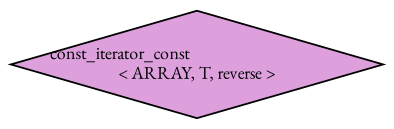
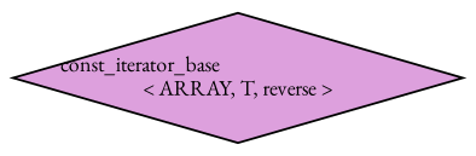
  digraph {
    rankdir=LR
    fontname="EB Garamond"
-   n1 [color=black fillcolor=plum fontname="EB Garamond" fontsize=10 height=0.2 label="const_iterator_const\l\< ARRAY, T, reverse \>" shape=diamond style=filled width=0.4]
+   n1 [color=black fillcolor=plum fontname="EB Garamond" fontsize=10 height=0.2 label="const_iterator_base\l\< ARRAY, T, reverse \>" shape=diamond style=filled width=0.4]
  }
